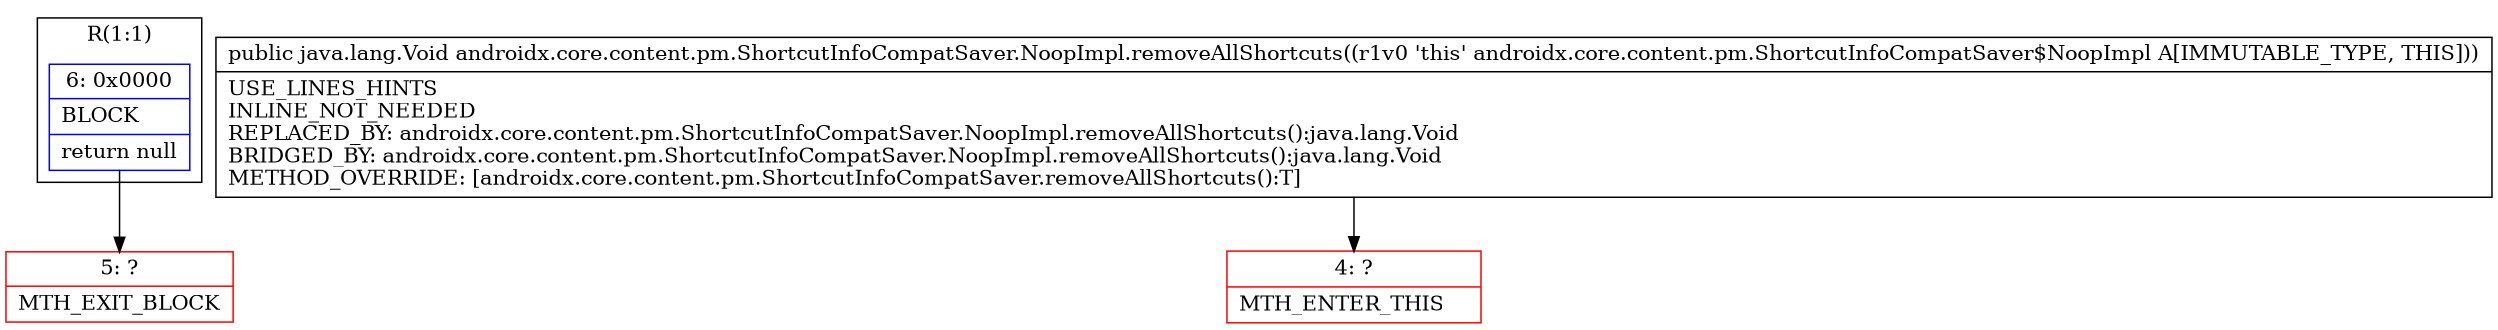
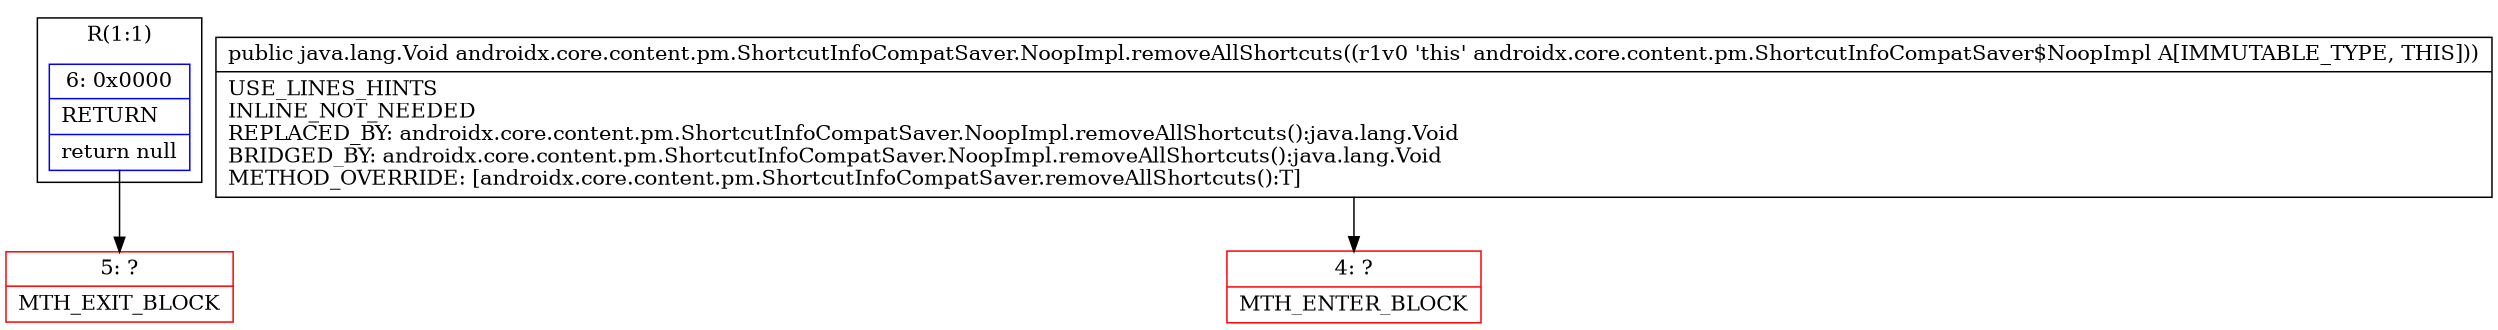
  digraph {
    node [color=red shape=record]
-   n1 [color=blue label="{6\:\ 0x0000|BLOCK\l|return null\l}"]
+   n1 [color=blue label="{6\:\ 0x0000|RETURN\l|return null\l}"]
    n2 [label="{5\:\ ?|MTH_EXIT_BLOCK\l}"]
-   n3 [label="{4\:\ ?|MTH_ENTER_THIS\l}"]
+   n3 [label="{4\:\ ?|MTH_ENTER_BLOCK\l}"]
    n4 [label="{public java.lang.Void androidx.core.content.pm.ShortcutInfoCompatSaver.NoopImpl.removeAllShortcuts((r1v0 'this' androidx.core.content.pm.ShortcutInfoCompatSaver$NoopImpl A[IMMUTABLE_TYPE, THIS]))  | USE_LINES_HINTS\lINLINE_NOT_NEEDED\lREPLACED_BY: androidx.core.content.pm.ShortcutInfoCompatSaver.NoopImpl.removeAllShortcuts():java.lang.Void\lBRIDGED_BY: androidx.core.content.pm.ShortcutInfoCompatSaver.NoopImpl.removeAllShortcuts():java.lang.Void\lMETHOD_OVERRIDE: [androidx.core.content.pm.ShortcutInfoCompatSaver.removeAllShortcuts():T]\l}" color=""]
    subgraph cluster_1 {
      label="R(1:1)"
      n1
    }
    n1 -> n2
    n4 -> n3
  }
